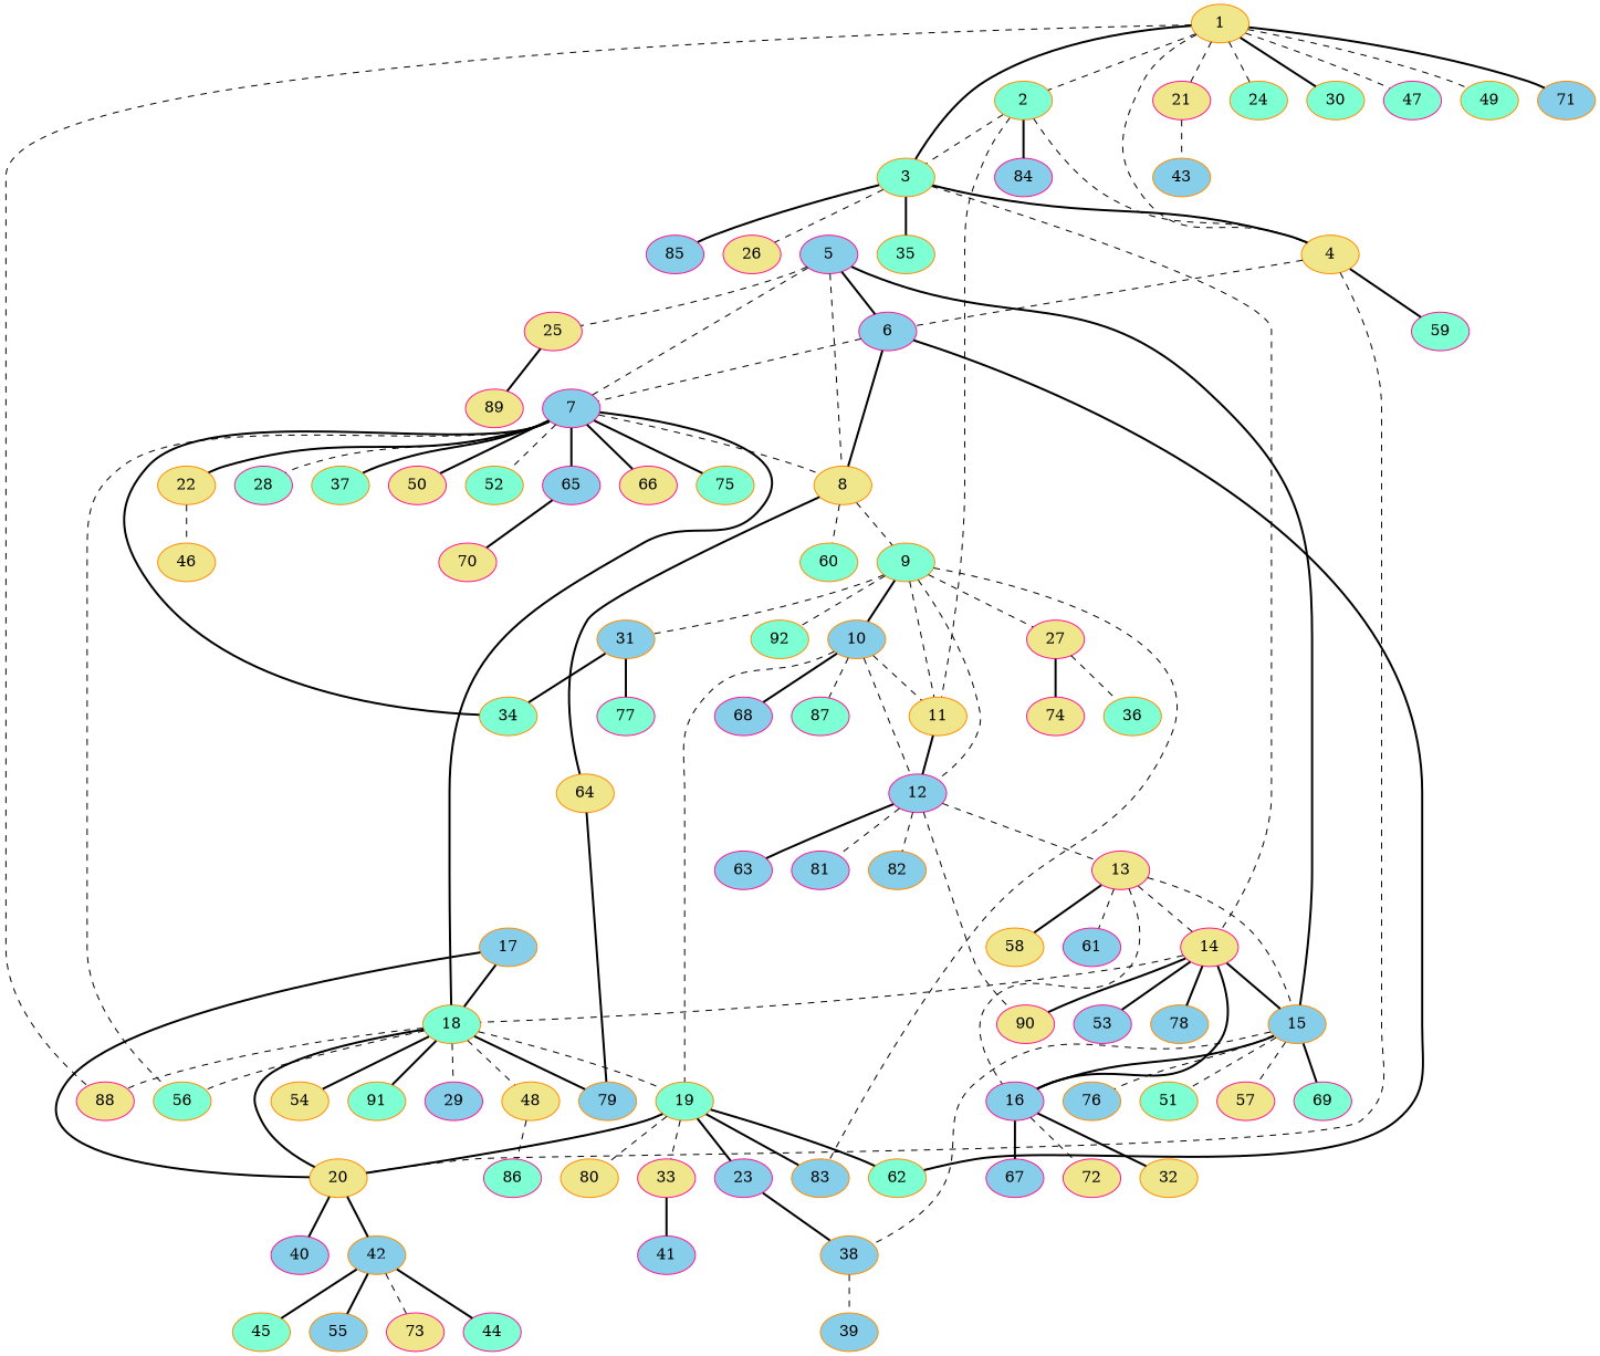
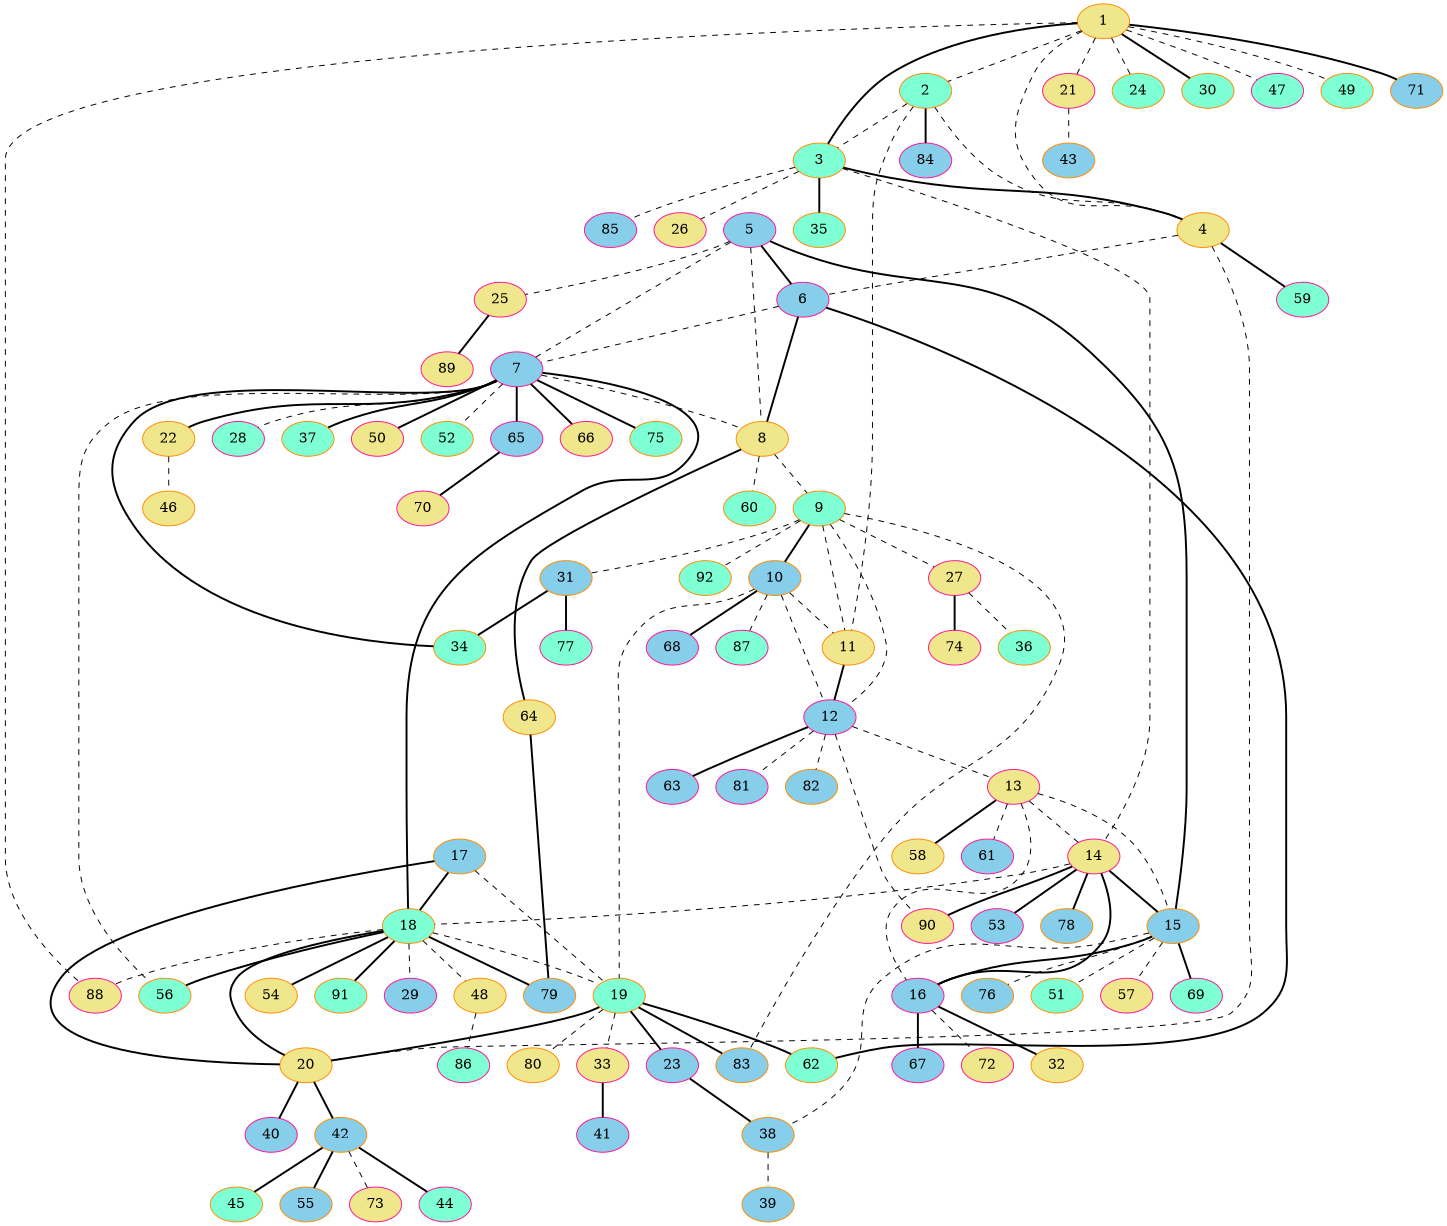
  graph {
    node [color=darkorange fillcolor=skyblue style=filled]
    edge [style=dashed]
    1 [fillcolor=khaki]
    2 [fillcolor=aquamarine]
    3 [fillcolor=aquamarine]
    4 [fillcolor=khaki]
    21 [color=deeppink fillcolor=khaki]
    24 [fillcolor=aquamarine]
    30 [fillcolor=aquamarine]
    47 [color=deeppink fillcolor=aquamarine]
    49 [fillcolor=aquamarine]
    71
    88 [color=deeppink fillcolor=khaki]
    11 [fillcolor=khaki]
    84 [color=deeppink]
    14 [color=deeppink fillcolor=khaki]
    26 [color=deeppink fillcolor=khaki]
    35 [fillcolor=aquamarine]
    85 [color=deeppink]
    6 [color=deeppink]
    20 [fillcolor=khaki]
    59 [color=deeppink fillcolor=aquamarine]
    43
    12 [color=deeppink]
    15
    18 [fillcolor=aquamarine]
    90 [color=deeppink fillcolor=khaki]
    16 [color=deeppink]
    53 [color=deeppink]
    78
    7 [color=deeppink]
    8 [fillcolor=khaki]
    62 [fillcolor=aquamarine]
    40 [color=deeppink]
    42
    5 [color=deeppink]
    25 [color=deeppink fillcolor=khaki]
    22 [fillcolor=khaki]
    28 [color=deeppink fillcolor=aquamarine]
    34 [fillcolor=aquamarine]
    37 [fillcolor=aquamarine]
    50 [color=deeppink fillcolor=khaki]
    52 [fillcolor=aquamarine]
    56 [fillcolor=aquamarine]
    65 [color=deeppink]
    66 [color=deeppink fillcolor=khaki]
    75 [fillcolor=aquamarine]
    9 [fillcolor=aquamarine]
    60 [fillcolor=aquamarine]
    64 [fillcolor=khaki]
    38
    51 [fillcolor=aquamarine]
    57 [color=deeppink fillcolor=khaki]
    69 [color=deeppink fillcolor=aquamarine]
    76
    89 [color=deeppink fillcolor=khaki]
    19 [fillcolor=aquamarine]
    29 [color=deeppink]
    48 [fillcolor=khaki]
    54 [fillcolor=khaki]
    79
    91 [fillcolor=aquamarine]
    46 [fillcolor=khaki]
    70 [color=deeppink fillcolor=khaki]
    10
    27 [color=deeppink fillcolor=khaki]
    31
    83
    92 [fillcolor=aquamarine]
    68 [color=deeppink]
    87 [color=deeppink fillcolor=aquamarine]
    13 [color=deeppink fillcolor=khaki]
    63 [color=deeppink]
    81 [color=deeppink]
    82
    36 [fillcolor=aquamarine]
    74 [color=deeppink fillcolor=khaki]
    77 [color=deeppink fillcolor=aquamarine]
    23 [color=deeppink]
    33 [color=deeppink fillcolor=khaki]
    80 [fillcolor=khaki]
    58 [fillcolor=khaki]
    61 [color=deeppink]
    32 [fillcolor=khaki]
    67 [color=deeppink]
    72 [color=deeppink fillcolor=khaki]
    39
    17
    86 [color=deeppink fillcolor=aquamarine]
    41 [color=deeppink]
    44 [color=deeppink fillcolor=aquamarine]
    45 [fillcolor=aquamarine]
    55
    73 [color=deeppink fillcolor=khaki]
    1 -- 2
    1 -- 3 [style=bold]
    1 -- 4
    1 -- 21
    1 -- 24
    1 -- 30 [style=bold]
    1 -- 47
    1 -- 49
    1 -- 71 [style=bold]
    1 -- 88
    2 -- 3
    2 -- 4
    2 -- 11
    2 -- 84 [style=bold]
    3 -- 4 [style=bold]
    3 -- 14
    3 -- 26
    3 -- 35 [style=bold]
-   3 -- 85 [style=bold]
+   3 -- 85
    4 -- 6
    4 -- 20
    4 -- 59 [style=bold]
    21 -- 43
    11 -- 12 [style=bold]
    14 -- 15 [style=bold]
    14 -- 18
    14 -- 90 [style=bold]
    14 -- 16 [style=bold]
    14 -- 53 [style=bold]
    14 -- 78 [style=bold]
    6 -- 7
    6 -- 8 [style=bold]
    6 -- 62 [style=bold]
    20 -- 40 [style=bold]
    20 -- 42 [style=bold]
    12 -- 90
    12 -- 13
    12 -- 63 [style=bold]
    12 -- 81
    12 -- 82
    15 -- 16 [style=bold]
    15 -- 38
    15 -- 51
    15 -- 57
    15 -- 69 [style=bold]
    15 -- 76
    18 -- 88
    18 -- 20 [style=bold]
-   18 -- 56
+   18 -- 56 [style=bold]
    18 -- 19
    18 -- 29
    18 -- 48
    18 -- 54 [style=bold]
    18 -- 79 [style=bold]
    18 -- 91 [style=bold]
    16 -- 32 [style=bold]
    16 -- 67 [style=bold]
    16 -- 72
    7 -- 18 [style=bold]
    7 -- 8
    7 -- 22 [style=bold]
    7 -- 28
    7 -- 34 [style=bold]
    7 -- 37 [style=bold]
    7 -- 50 [style=bold]
    7 -- 52
    7 -- 56
    7 -- 65 [style=bold]
    7 -- 66 [style=bold]
    7 -- 75 [style=bold]
    8 -- 9
    8 -- 60
    8 -- 64 [style=bold]
    42 -- 44 [style=bold]
    42 -- 45 [style=bold]
    42 -- 55 [style=bold]
    42 -- 73
    5 -- 6 [style=bold]
    5 -- 15 [style=bold]
    5 -- 7
    5 -- 8
    5 -- 25
    25 -- 89 [style=bold]
    22 -- 46
    65 -- 70 [style=bold]
    9 -- 11
    9 -- 12
    9 -- 10 [style=bold]
    9 -- 27
    9 -- 31
    9 -- 83
    9 -- 92
    64 -- 79 [style=bold]
    38 -- 39
    19 -- 20 [style=bold]
    19 -- 62 [style=bold]
    19 -- 83 [style=bold]
    19 -- 23 [style=bold]
    19 -- 33
    19 -- 80
    48 -- 86
    10 -- 11
    10 -- 12
    10 -- 19
    10 -- 68 [style=bold]
    10 -- 87
    27 -- 36
    27 -- 74 [style=bold]
    31 -- 34 [style=bold]
    31 -- 77 [style=bold]
    13 -- 14
    13 -- 15
    13 -- 16
    13 -- 58 [style=bold]
    13 -- 61
    23 -- 38 [style=bold]
    33 -- 41 [style=bold]
    17 -- 20 [style=bold]
    17 -- 18 [style=bold]
+   17 -- 19
  }
